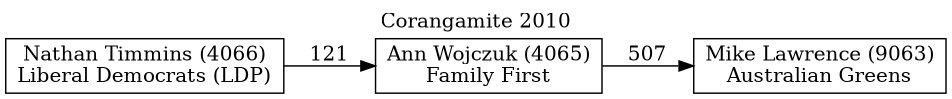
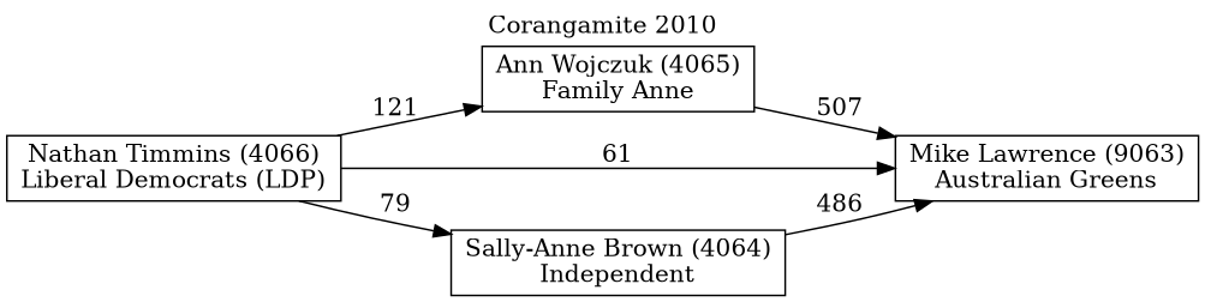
  digraph {
    label="Corangamite 2010"
    labelloc=t
    mclimit=10
    rankdir=LR
    node [shape=box]
-   n1 [label="Ann Wojczuk (4065)\nFamily First"]
+   n1 [label="Ann Wojczuk (4065)\nFamily Anne"]
    n2 [label="Mike Lawrence (9063)\nAustralian Greens"]
    n3 [label="Nathan Timmins (4066)\nLiberal Democrats (LDP)"]
+   n4 [label="Sally-Anne Brown (4064)\nIndependent"]
    n1 -> n2 [label=507]
    n3 -> n1 [label=121]
+   n3 -> n2 [label=61]
+   n3 -> n4 [label=79]
+   n4 -> n2 [label=486]
  }
